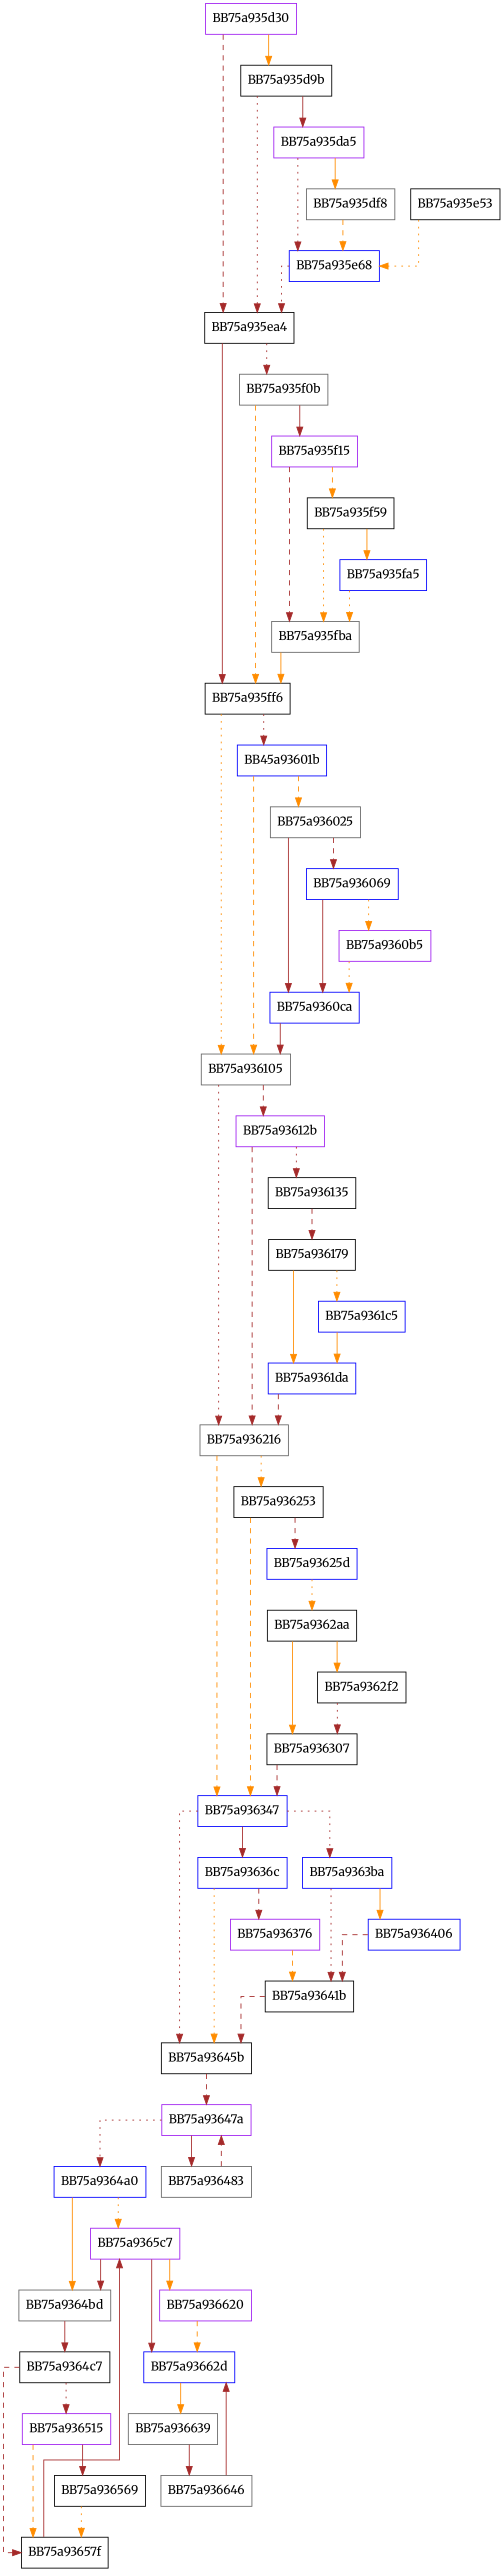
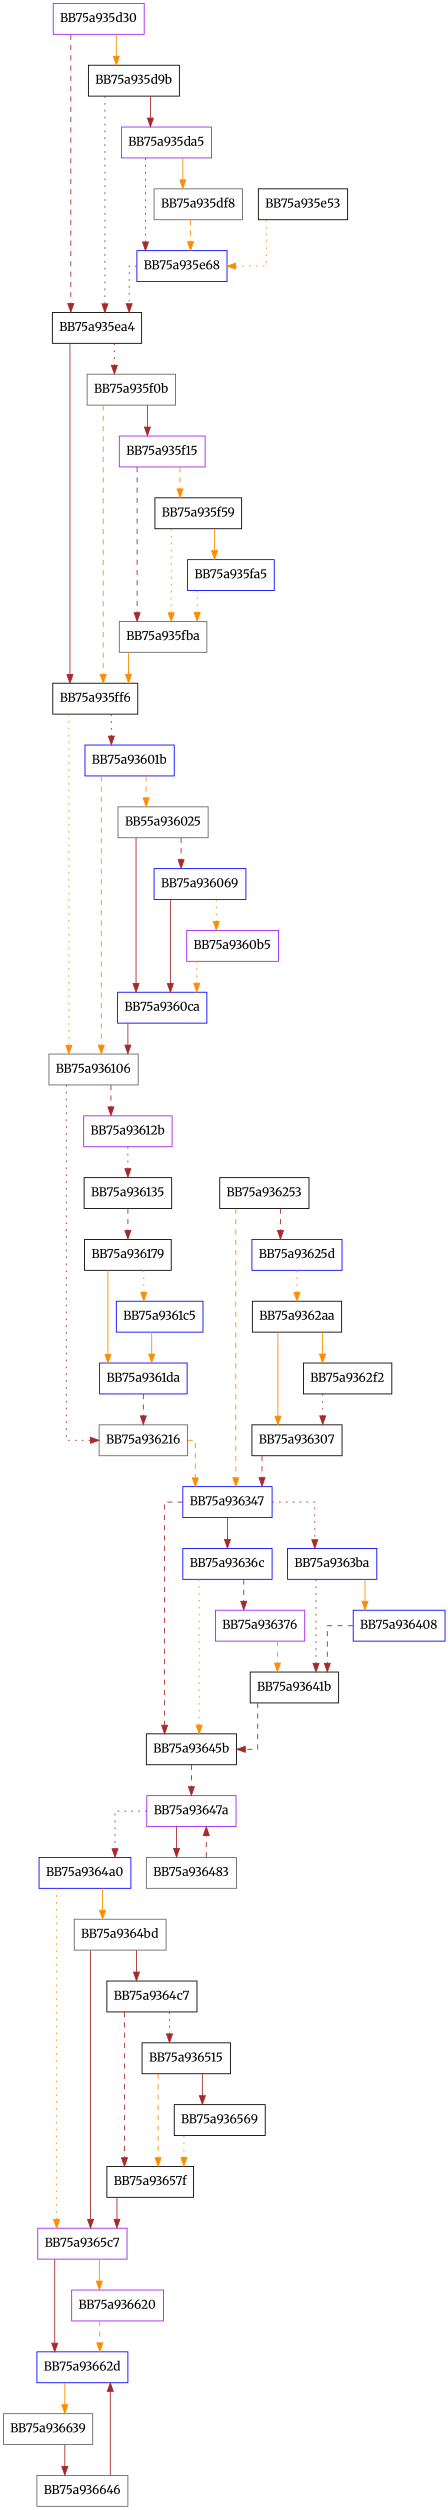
  digraph {
    fontname=Merriweather
    splines=ortho
    node [color=black fontname=Merriweather shape=box]
    edge [color=brown fontname=Merriweather style=solid]
    BB75a935d30 [color=purple]
    BB75a935ea4
    BB75a935d9b
    BB75a935ff6
    BB75a935f0b [color=gray40]
    BB75a935da5 [color=purple]
-   BB75a936106 [color=gray40 label=BB75a936105]
-   BB75a93601b [color=blue label=BB45a93601b]
+   BB75a936106 [color=gray40]
+   BB75a93601b [color=blue]
    BB75a935f15 [color=purple]
    BB75a935e68 [color=blue]
    BB75a935df8 [color=gray40]
    BB75a935e53
    BB75a936216 [color=gray40]
    BB75a93612b [color=purple]
-   BB75a936025 [color=gray40]
+   BB75a936025 [color=gray40 label=BB55a936025]
    BB75a935fba [color=gray40]
    BB75a935f59
    BB75a935fa5 [color=blue]
    BB75a936347 [color=blue]
    BB75a936253
    BB75a936135
    BB75a9360ca [color=blue]
    BB75a936069 [color=blue]
    BB75a9360b5 [color=purple]
    BB75a93645b
    BB75a93636c [color=blue]
    BB75a9363ba [color=blue]
    BB75a93625d [color=blue]
    BB75a936179
    BB75a9361da [color=blue]
    BB75a9361c5 [color=blue]
    BB75a93647a [color=purple]
    BB75a936376 [color=purple]
    BB75a9362aa
    BB75a936307
    BB75a9362f2
    BB75a9364a0 [color=blue]
    BB75a936483 [color=gray40]
    BB75a93641b
-   BB75a936406 [color=blue]
+   BB75a936406 [color=blue label=BB75a936408]
    BB75a9365c7 [color=purple]
    BB75a9364bd [color=gray40]
    BB75a93662d [color=blue]
    BB75a936620 [color=purple]
    BB75a9364c7
    BB75a936639 [color=gray40]
    BB75a93657f
-   BB75a936515 [color=purple]
+   BB75a936515
    BB75a936569
    BB75a936646 [color=gray40]
    BB75a935d30 -> BB75a935ea4 [style=dashed]
    BB75a935d30 -> BB75a935d9b [color=darkorange]
    BB75a935ea4 -> BB75a935ff6
    BB75a935ea4 -> BB75a935f0b [style=dotted]
    BB75a935d9b -> BB75a935ea4 [style=dotted]
    BB75a935d9b -> BB75a935da5
    BB75a935ff6 -> BB75a936106 [color=darkorange style=dotted]
    BB75a935ff6 -> BB75a93601b [style=dotted]
    BB75a935f0b -> BB75a935ff6 [color=darkorange style=dashed]
    BB75a935f0b -> BB75a935f15
    BB75a935da5 -> BB75a935e68 [style=dotted]
    BB75a935da5 -> BB75a935df8 [color=darkorange]
    BB75a936106 -> BB75a936216 [style=dotted]
    BB75a936106 -> BB75a93612b [style=dashed]
    BB75a93601b -> BB75a936106 [color=darkorange style=dashed]
    BB75a93601b -> BB75a936025 [color=darkorange style=dashed]
    BB75a935f15 -> BB75a935fba [style=dashed]
    BB75a935f15 -> BB75a935f59 [color=darkorange style=dashed]
    BB75a935e68 -> BB75a935ea4 [style=dotted]
    BB75a935df8 -> BB75a935e68 [color=darkorange style=dashed]
    BB75a935e53 -> BB75a935e68 [color=darkorange style=dotted]
    BB75a936216 -> BB75a936347 [color=darkorange style=dashed]
-   BB75a936216 -> BB75a936253 [color=darkorange style=dotted]
-   BB75a93612b -> BB75a936216 [style=dashed]
    BB75a93612b -> BB75a936135 [style=dotted]
    BB75a936025 -> BB75a9360ca
    BB75a936025 -> BB75a936069 [style=dashed]
    BB75a935fba -> BB75a935ff6 [color=darkorange]
    BB75a935f59 -> BB75a935fba [color=darkorange style=dotted]
    BB75a935f59 -> BB75a935fa5 [color=darkorange]
    BB75a935fa5 -> BB75a935fba [color=darkorange style=dotted]
-   BB75a936347 -> BB75a93645b [style=dotted]
+   BB75a936347 -> BB75a93645b [style=dashed]
    BB75a936347 -> BB75a93636c
    BB75a936347 -> BB75a9363ba [style=dotted]
    BB75a936253 -> BB75a936347 [color=darkorange style=dashed]
    BB75a936253 -> BB75a93625d [style=dashed]
    BB75a936135 -> BB75a936179 [style=dashed]
    BB75a9360ca -> BB75a936106
    BB75a936069 -> BB75a9360ca
    BB75a936069 -> BB75a9360b5 [color=darkorange style=dotted]
    BB75a9360b5 -> BB75a9360ca [color=darkorange style=dotted]
    BB75a93645b -> BB75a93647a [style=dashed]
    BB75a93636c -> BB75a93645b [color=darkorange style=dotted]
    BB75a93636c -> BB75a936376 [style=dashed]
    BB75a9363ba -> BB75a93641b [style=dotted]
    BB75a9363ba -> BB75a936406 [color=darkorange]
    BB75a93625d -> BB75a9362aa [color=darkorange style=dotted]
    BB75a936179 -> BB75a9361da [color=darkorange]
    BB75a936179 -> BB75a9361c5 [color=darkorange style=dotted]
    BB75a9361da -> BB75a936216 [style=dashed]
    BB75a9361c5 -> BB75a9361da [color=darkorange]
    BB75a93647a -> BB75a9364a0 [style=dotted]
    BB75a93647a -> BB75a936483
    BB75a936376 -> BB75a93641b [color=darkorange style=dashed]
    BB75a9362aa -> BB75a936307 [color=darkorange]
    BB75a9362aa -> BB75a9362f2 [color=darkorange]
    BB75a936307 -> BB75a936347 [style=dashed]
    BB75a9362f2 -> BB75a936307 [style=dotted]
    BB75a9364a0 -> BB75a9365c7 [color=darkorange style=dotted]
    BB75a9364a0 -> BB75a9364bd [color=darkorange]
    BB75a936483 -> BB75a93647a [style=dashed]
    BB75a93641b -> BB75a93645b [style=dashed]
    BB75a936406 -> BB75a93641b [style=dashed]
    BB75a9365c7 -> BB75a93662d
    BB75a9365c7 -> BB75a936620 [color=darkorange]
-   BB75a9365c7 -> BB75a9364bd
+   BB75a9364bd -> BB75a9365c7
    BB75a9364bd -> BB75a9364c7
    BB75a93662d -> BB75a936639 [color=darkorange]
    BB75a936620 -> BB75a93662d [color=darkorange style=dashed]
    BB75a9364c7 -> BB75a93657f [style=dashed]
    BB75a9364c7 -> BB75a936515 [style=dotted]
    BB75a936639 -> BB75a936646
    BB75a93657f -> BB75a9365c7
    BB75a936515 -> BB75a93657f [color=darkorange style=dashed]
    BB75a936515 -> BB75a936569
    BB75a936569 -> BB75a93657f [color=darkorange style=dotted]
    BB75a936646 -> BB75a93662d
  }
